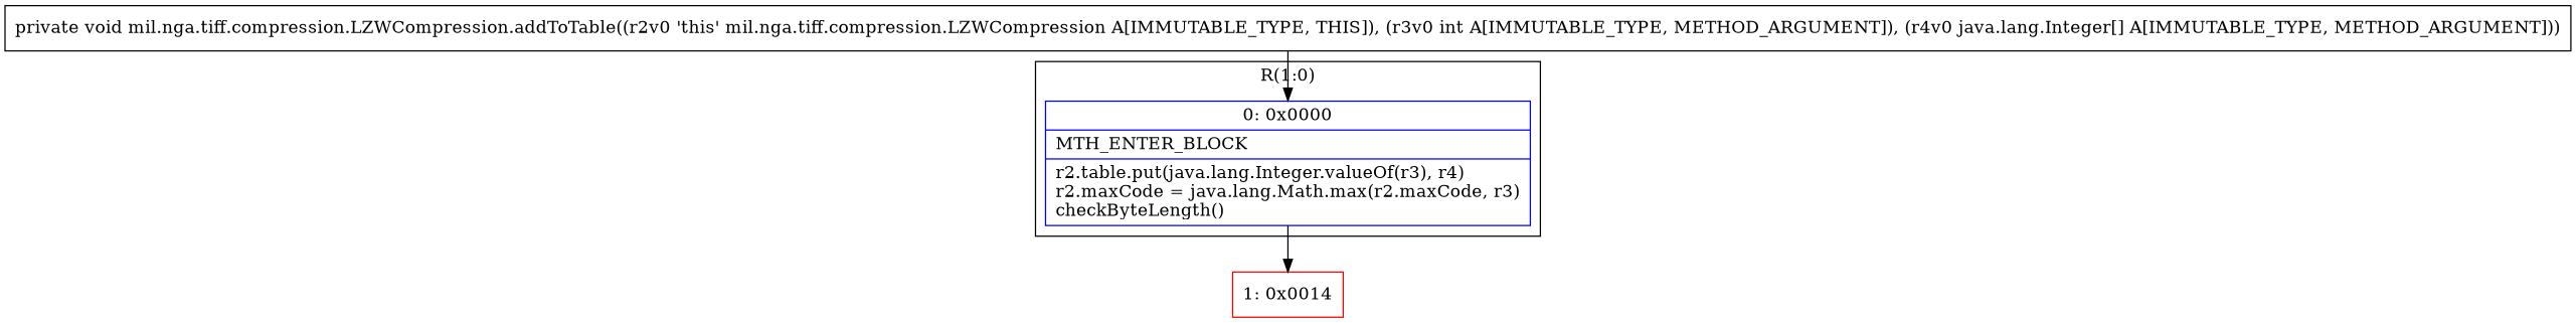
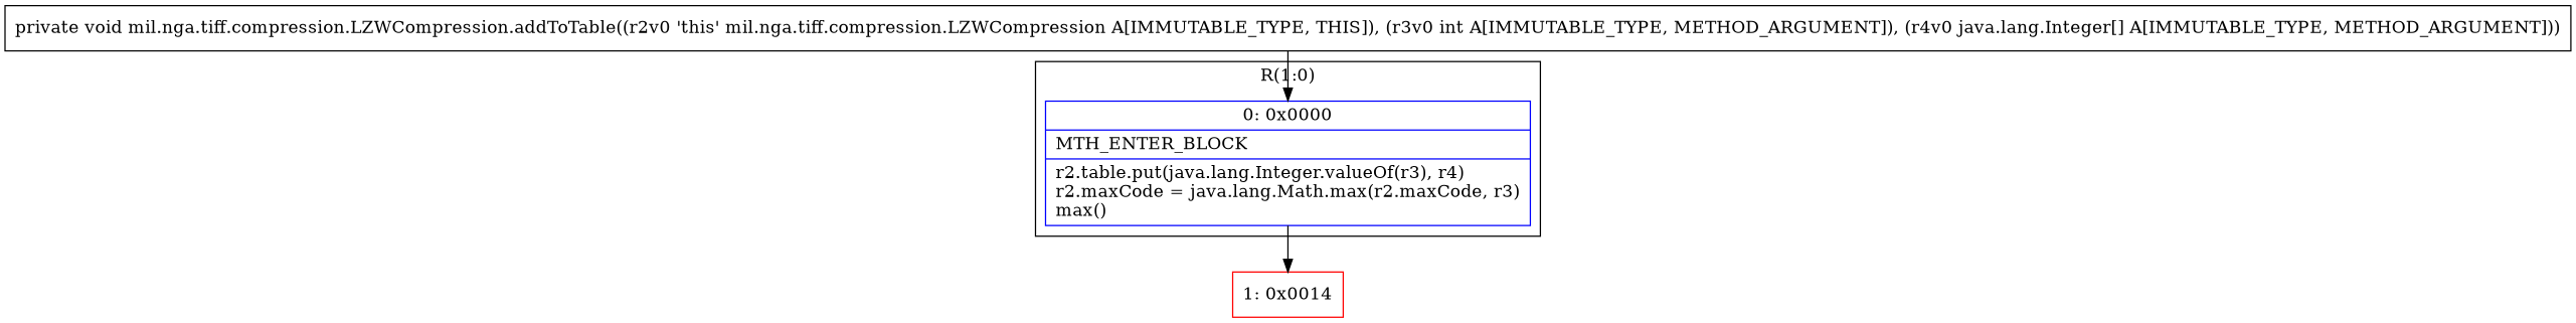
  digraph {
    node [shape=record]
-   n1 [color=blue label="{0\:\ 0x0000|MTH_ENTER_BLOCK\l|r2.table.put(java.lang.Integer.valueOf(r3), r4)\lr2.maxCode = java.lang.Math.max(r2.maxCode, r3)\lcheckByteLength()\l}"]
+   n1 [color=blue label="{0\:\ 0x0000|MTH_ENTER_BLOCK\l|r2.table.put(java.lang.Integer.valueOf(r3), r4)\lr2.maxCode = java.lang.Math.max(r2.maxCode, r3)\lmax()\l}"]
    n2 [color=red label="{1\:\ 0x0014}"]
    n3 [label="{private void mil.nga.tiff.compression.LZWCompression.addToTable((r2v0 'this' mil.nga.tiff.compression.LZWCompression A[IMMUTABLE_TYPE, THIS]), (r3v0 int A[IMMUTABLE_TYPE, METHOD_ARGUMENT]), (r4v0 java.lang.Integer[] A[IMMUTABLE_TYPE, METHOD_ARGUMENT])) }"]
    subgraph cluster_1 {
      label="R(1:0)"
      n1
    }
    n1 -> n2
    n3 -> n1
  }
